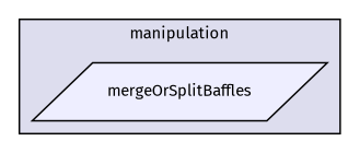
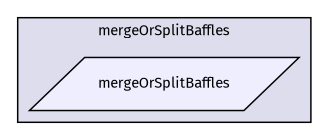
  digraph {
    compound=true
    rankdir=LR
    fontname="Fira Sans"
    n1 [fillcolor="#eeeeff" fontname="Fira Sans" fontsize=10 label=mergeOrSplitBaffles pencolor=black shape=parallelogram style=filled]
    subgraph cluster_1 {
      bgcolor="#ddddee"
      fontsize=10
-     label=manipulation
+     label=mergeOrSplitBaffles
      pencolor=black
      n1
    }
  }
